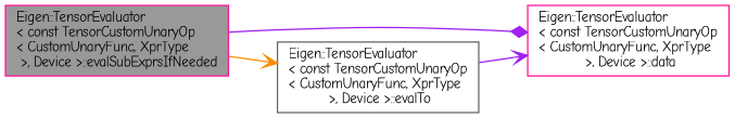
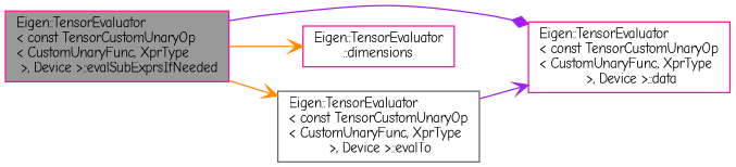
  digraph {
    rankdir=LR
    fontname="Comic Neue"
    node [color=deeppink fillcolor=white fontname="Comic Neue" fontsize=10 shape=box style=filled]
    edge [color=purple fontname="Comic Neue" fontsize=10 labelfontname=Helvetica labelfontsize=10 style=solid arrowhead=vee]
    n1 [fillcolor=grey60 fontcolor=black height=0.2 label="Eigen::TensorEvaluator\l\< const TensorCustomUnaryOp\l\< CustomUnaryFunc, XprType\l \>, Device \>::evalSubExprsIfNeeded" width=0.4]
    n2 [height=0.2 label="Eigen::TensorEvaluator\l\< const TensorCustomUnaryOp\l\< CustomUnaryFunc, XprType\l \>, Device \>::data" width=0.4]
+   n3 [height=0.2 label="Eigen::TensorEvaluator\l::dimensions" width=0.4]
    n4 [color=gray40 height=0.2 label="Eigen::TensorEvaluator\l\< const TensorCustomUnaryOp\l\< CustomUnaryFunc, XprType\l \>, Device \>::evalTo" width=0.4]
    n1 -> n2 [arrowhead=diamond]
+   n1 -> n3 [color=darkorange]
    n1 -> n4 [color=darkorange]
    n4 -> n2
  }
